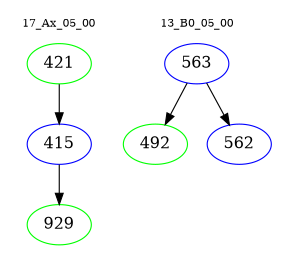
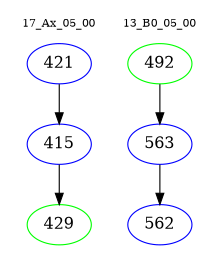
  digraph {
    node [color=blue]
    edge [color=black]
-   n1 [color=green label=421]
+   n1 [label=421]
    n2 [label=415]
-   n3 [color=green label=929]
+   n3 [color=green label=429]
    n4 [label=563]
    n5 [color=green label=492]
    n6 [label=562]
    subgraph cluster_1 {
      color=white
      fontsize=10
      label="17_Ax_05_00"
      n1
      n2
      n3
    }
    subgraph cluster_2 {
      color=white
      fontsize=10
      label="13_B0_05_00"
      n4
      n5
      n6
    }
    n1 -> n2
    n2 -> n3
-   n4 -> n5
+   n5 -> n4
    n4 -> n6
  }
